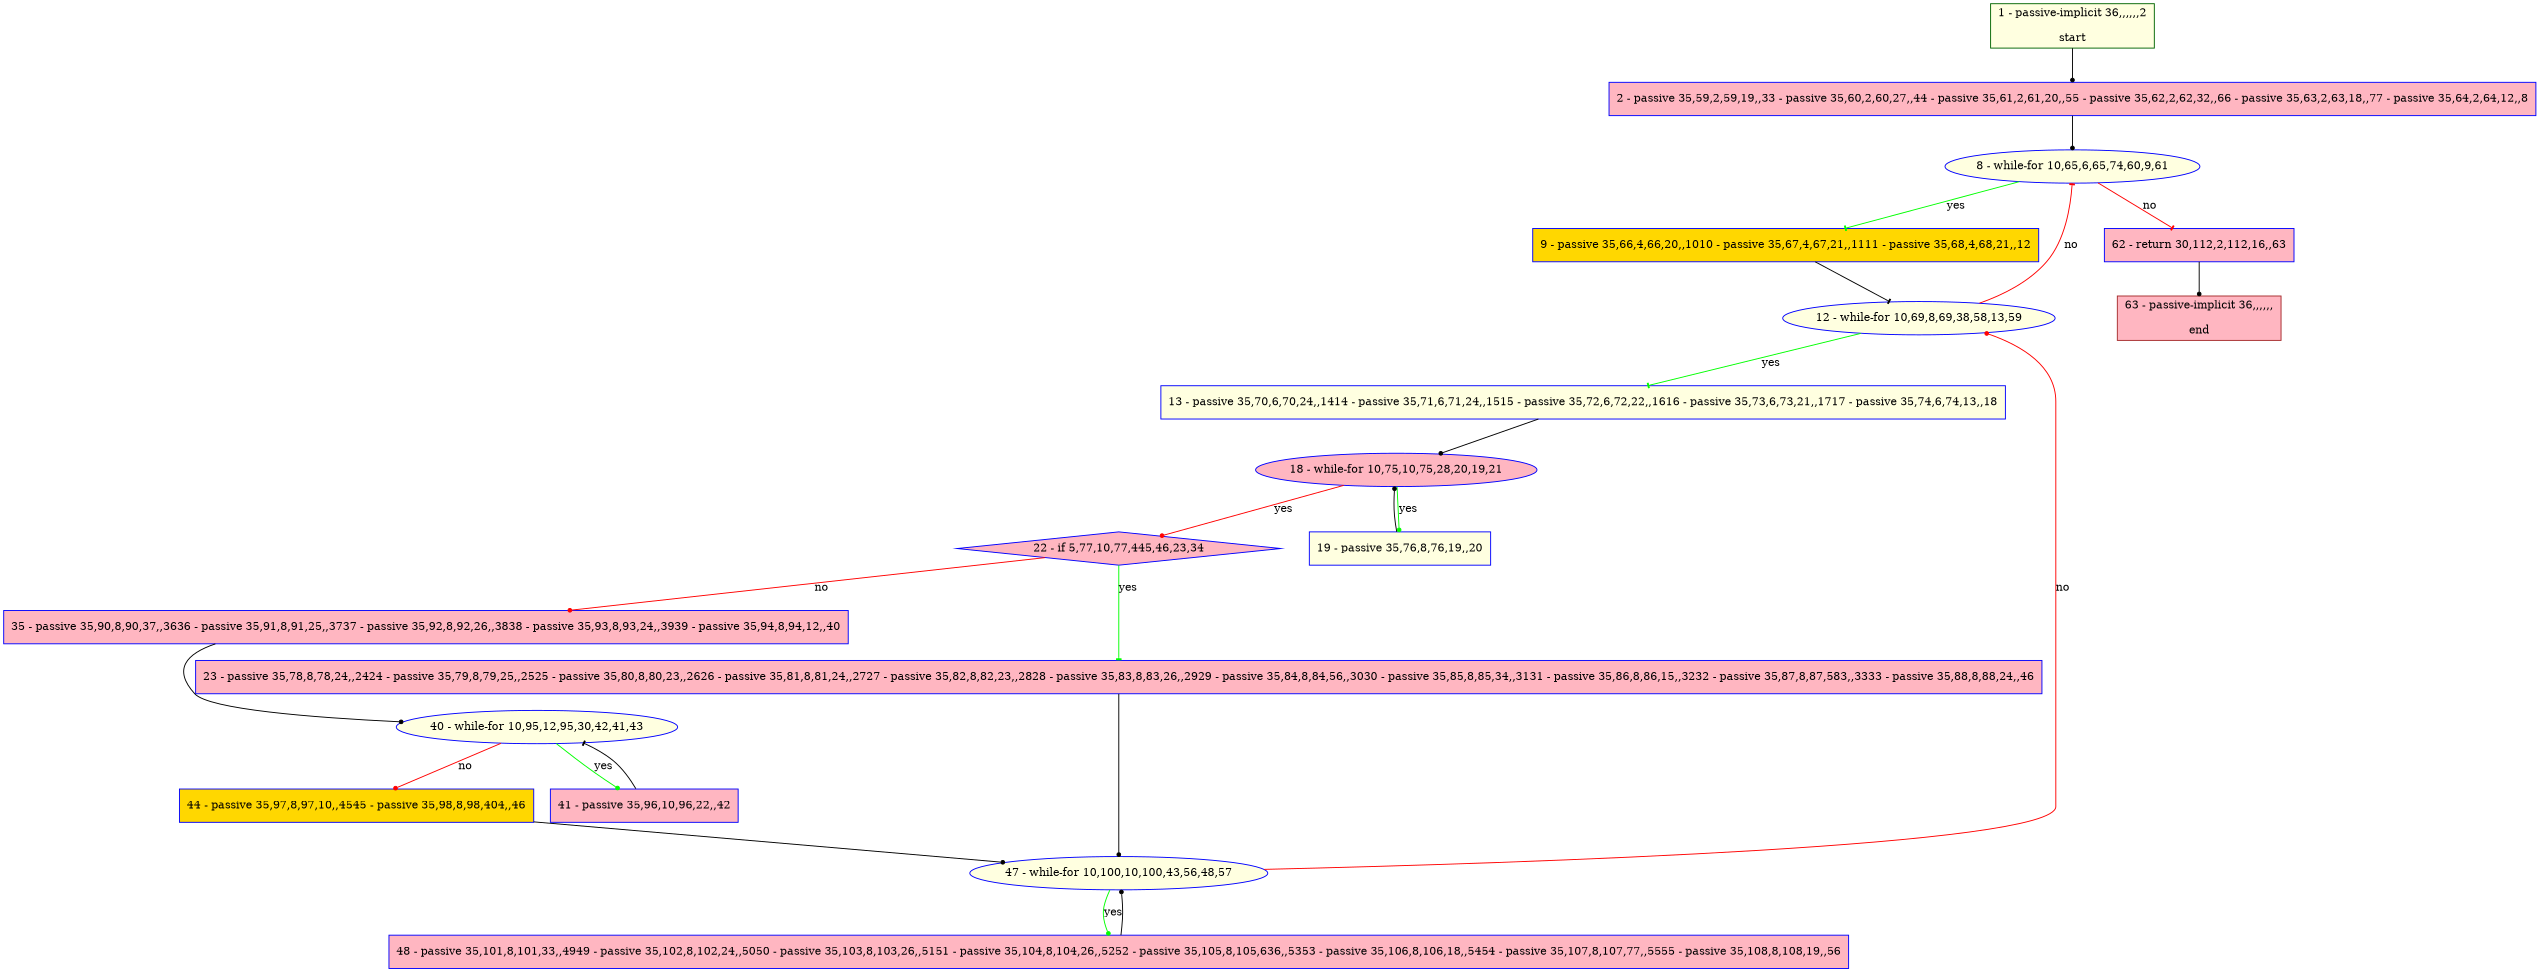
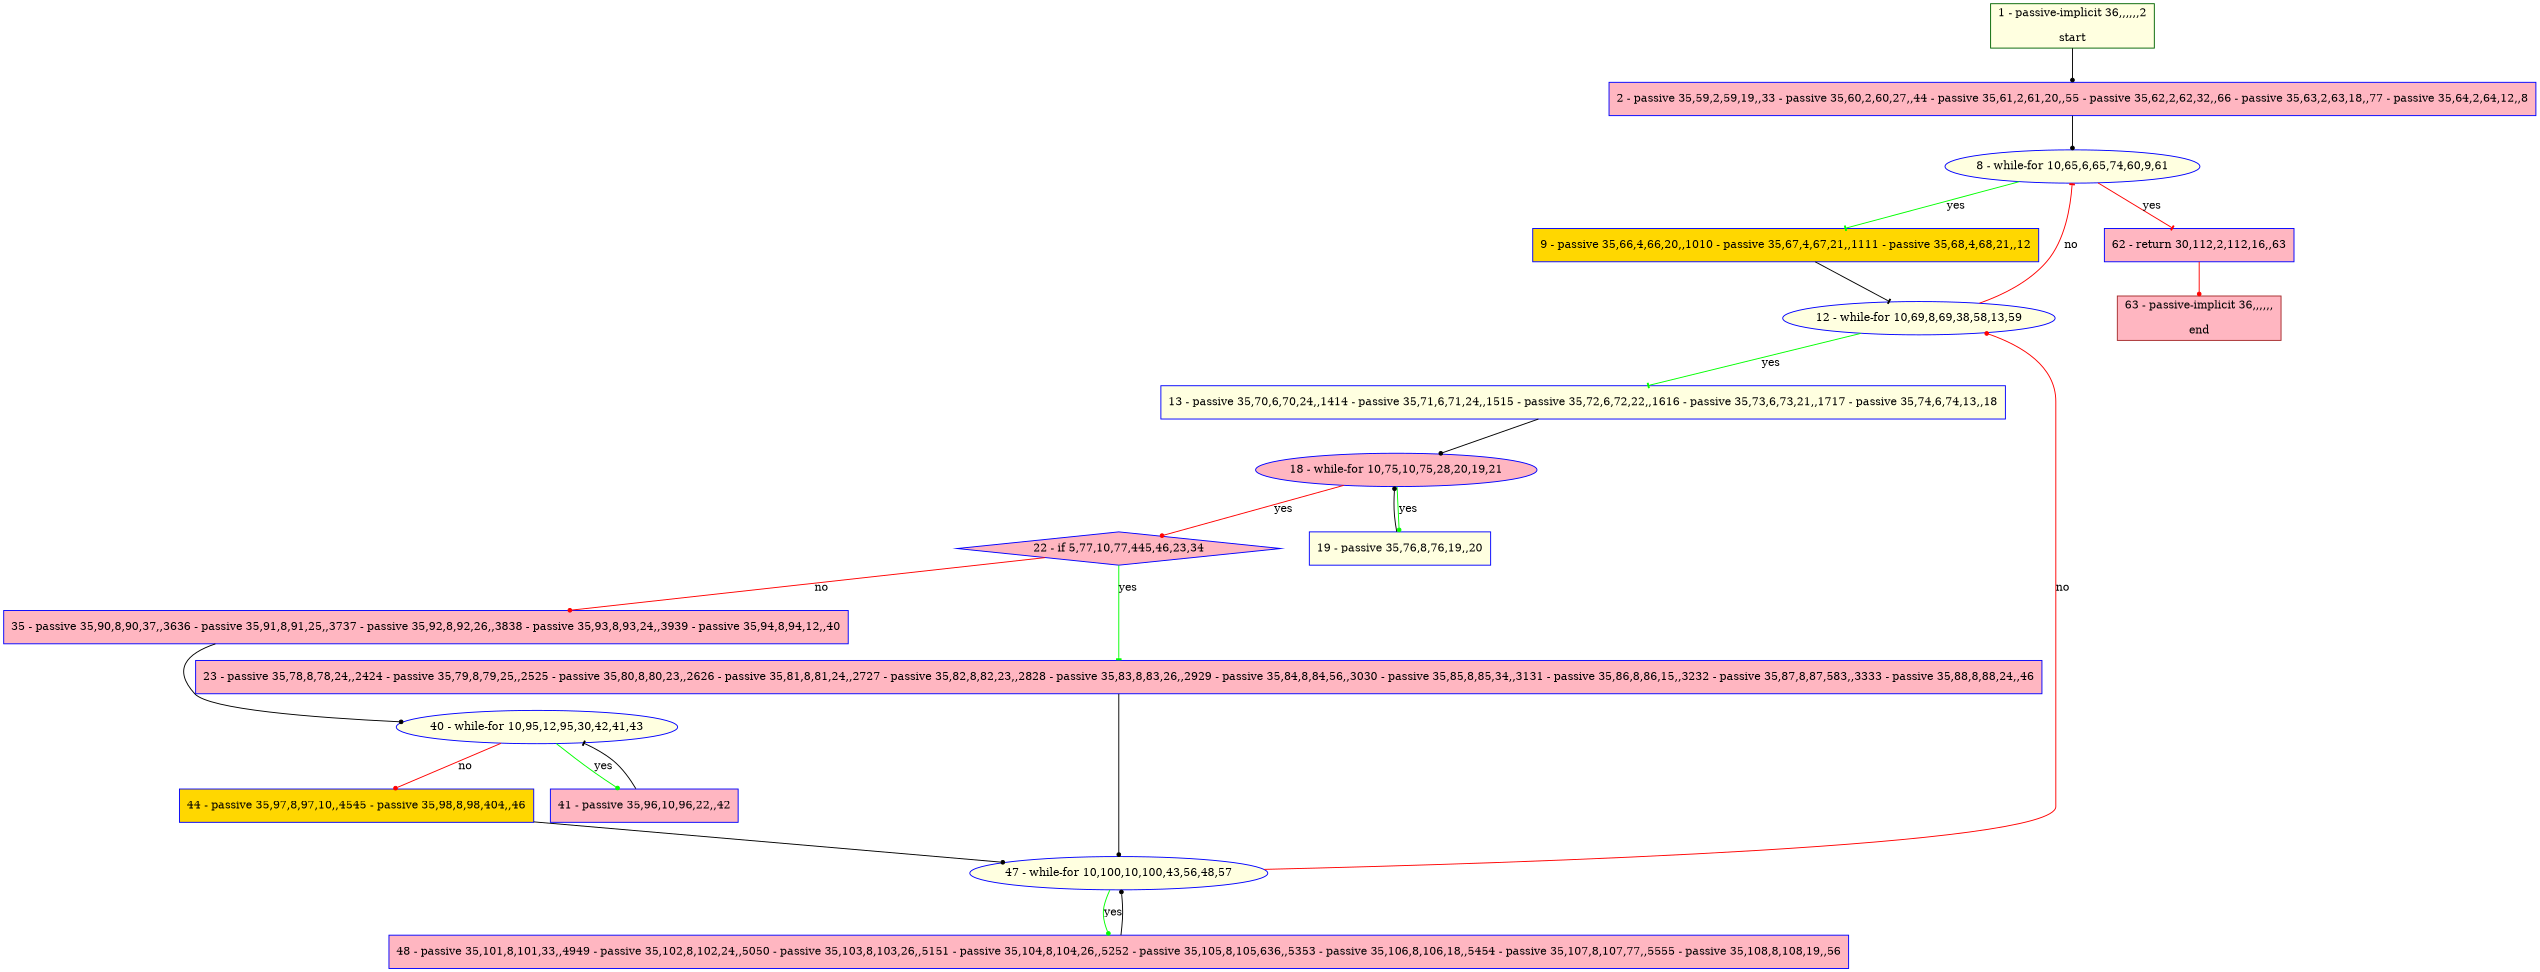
  digraph {
    bgcolor=white
    compound=true
    fillcolor="#FFFFCC"
    fontname="DejaVu Serif"
    fontsize=12
    pack=true
    packmode=clust
    style="rounded,filled"
    node [color="#0000ff" compound=true fillcolor=lightpink fixedsize=false fontname="DejaVu Serif" fontsize=12 node_initialized=no shape=box style=filled]
    edge [arrowhead=dot arrowsize=0.5 arrowtail=none color="#000000" compound=true dir=forward fontcolor=black fontname="DejaVu Serif" fontsize=12]
    n1 [label="2 - passive 35,59,2,59,19,,33 - passive 35,60,2,60,27,,44 - passive 35,61,2,61,20,,55 - passive 35,62,2,62,32,,66 - passive 35,63,2,63,18,,77 - passive 35,64,2,64,12,,8"]
    n2 [fillcolor=lightyellow label="8 - while-for 10,65,6,65,74,60,9,61" shape=oval]
    n3 [fillcolor=gold label="9 - passive 35,66,4,66,20,,1010 - passive 35,67,4,67,21,,1111 - passive 35,68,4,68,21,,12"]
    n4 [label="62 - return 30,112,2,112,16,,63"]
    n5 [color="#006400" fillcolor=lightyellow label="1 - passive-implicit 36,,,,,,2\n\nstart"]
    n6 [fillcolor=lightyellow label="12 - while-for 10,69,8,69,38,58,13,59" shape=oval]
    n7 [color="#a52a2a" label="63 - passive-implicit 36,,,,,,\n\nend"]
    n8 [fillcolor=lightyellow label="13 - passive 35,70,6,70,24,,1414 - passive 35,71,6,71,24,,1515 - passive 35,72,6,72,22,,1616 - passive 35,73,6,73,21,,1717 - passive 35,74,6,74,13,,18"]
    n9 [label="18 - while-for 10,75,10,75,28,20,19,21" shape=oval]
    n10 [fillcolor=lightyellow label="19 - passive 35,76,8,76,19,,20"]
    n11 [label="22 - if 5,77,10,77,445,46,23,34" shape=diamond]
    n12 [label="23 - passive 35,78,8,78,24,,2424 - passive 35,79,8,79,25,,2525 - passive 35,80,8,80,23,,2626 - passive 35,81,8,81,24,,2727 - passive 35,82,8,82,23,,2828 - passive 35,83,8,83,26,,2929 - passive 35,84,8,84,56,,3030 - passive 35,85,8,85,34,,3131 - passive 35,86,8,86,15,,3232 - passive 35,87,8,87,583,,3333 - passive 35,88,8,88,24,,46"]
    n13 [label="35 - passive 35,90,8,90,37,,3636 - passive 35,91,8,91,25,,3737 - passive 35,92,8,92,26,,3838 - passive 35,93,8,93,24,,3939 - passive 35,94,8,94,12,,40"]
    n14 [fillcolor=lightyellow label="47 - while-for 10,100,10,100,43,56,48,57" shape=oval]
    n15 [fillcolor=lightyellow label="40 - while-for 10,95,12,95,30,42,41,43" shape=oval]
    n16 [label="48 - passive 35,101,8,101,33,,4949 - passive 35,102,8,102,24,,5050 - passive 35,103,8,103,26,,5151 - passive 35,104,8,104,26,,5252 - passive 35,105,8,105,636,,5353 - passive 35,106,8,106,18,,5454 - passive 35,107,8,107,77,,5555 - passive 35,108,8,108,19,,56"]
    n17 [label="41 - passive 35,96,10,96,22,,42"]
    n18 [fillcolor=gold label="44 - passive 35,97,8,97,10,,4545 - passive 35,98,8,98,404,,46"]
    n1 -> n2
    n2 -> n3 [arrowhead=tee color="#00ff00" label=yes]
-   n2 -> n4 [arrowhead=tee color="#ff0000" label=no]
+   n2 -> n4 [arrowhead=tee color="#ff0000" label=yes]
    n3 -> n6 [arrowhead=tee]
-   n4 -> n7
+   n4 -> n7 [color="#ff0000"]
    n5 -> n1
    n6 -> n2 [arrowhead=tee color="#ff0000" label=no]
    n6 -> n8 [arrowhead=tee color="#00ff00" label=yes]
    n8 -> n9
    n9 -> n10 [color="#00ff00" label=yes]
    n9 -> n11 [color="#ff0000" label=yes]
    n10 -> n9
    n11 -> n12 [arrowhead=tee color="#00ff00" label=yes]
    n11 -> n13 [color="#ff0000" label=no]
    n12 -> n14
    n13 -> n15
    n14 -> n6 [color="#ff0000" label=no]
    n14 -> n16 [color="#00ff00" label=yes]
    n15 -> n17 [color="#00ff00" label=yes]
    n15 -> n18 [color="#ff0000" label=no]
    n16 -> n14
    n17 -> n15 [arrowhead=tee]
    n18 -> n14
  }
